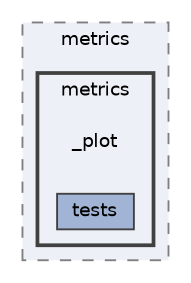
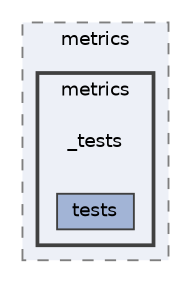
  digraph {
    compound=true
    rankdir=LR
    node [fontname=Helvetica fontsize=10]
-   n1 [height=0.2 label=_plot shape=plaintext width=0.4]
+   n1 [height=0.2 label=_tests shape=plaintext width=0.4]
    n2 [color=grey25 fillcolor="#a2b4d6" height=0.2 label=tests shape=box style=filled width=0.4]
    subgraph cluster_1 {
      bgcolor="#edf0f7"
      fontname=Helvetica
      fontsize=10
      label=metrics
      pencolor=grey50
      style="filled,dashed"
      subgraph cluster_2 {
        bgcolor="#edf0f7"
        fontname=Helvetica
        fontsize=10
        pencolor=grey25
        style="filled,bold"
        n1
        n2
      }
    }
  }
